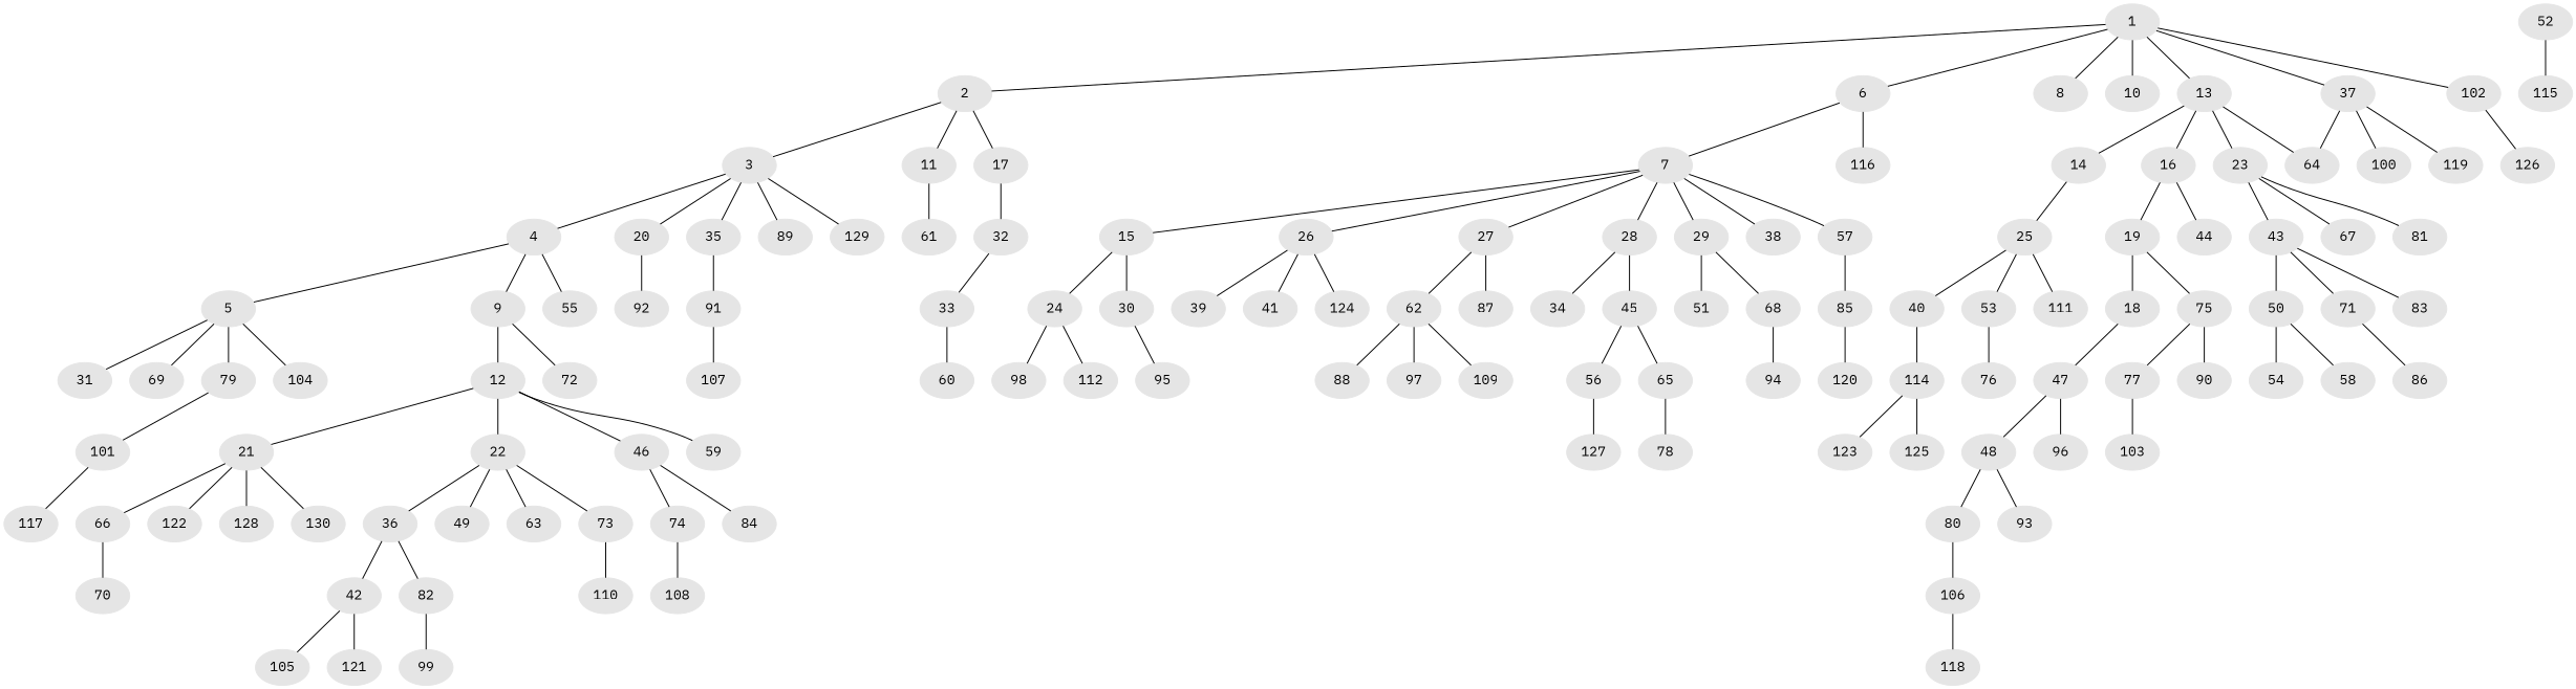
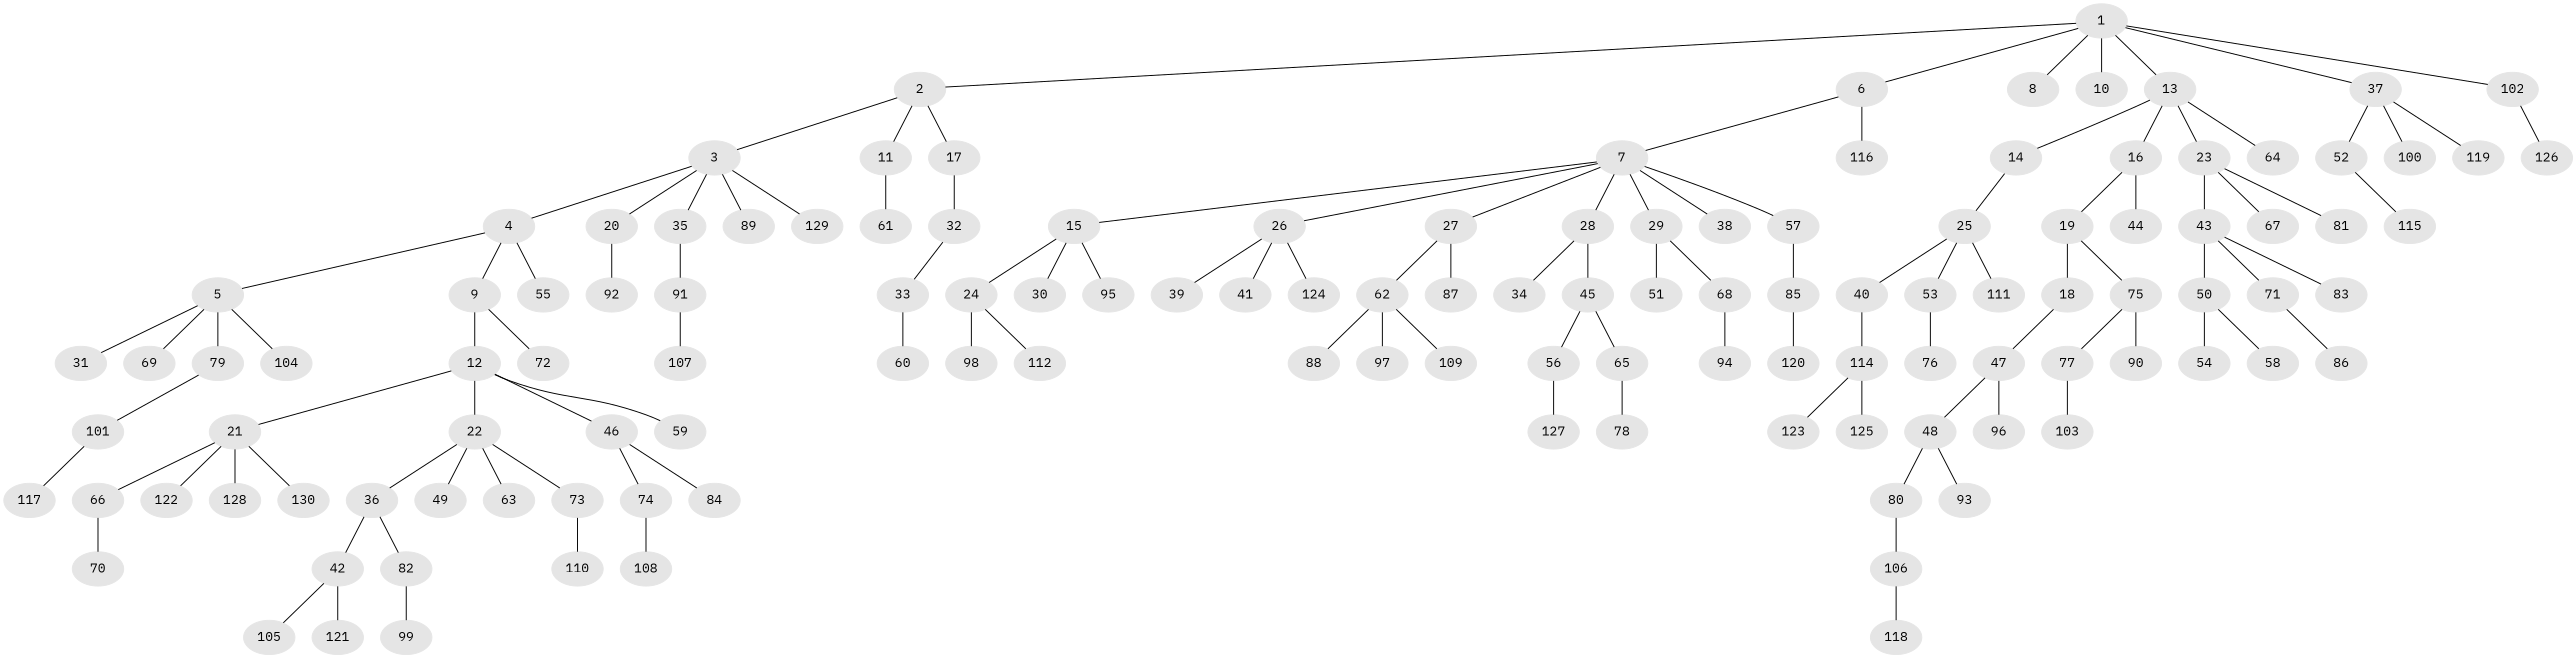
  graph {
    fontname="IBM Plex Mono"
    node [color=gray90 fontname="IBM Plex Mono" style=filled]
    edge [fontname="IBM Plex Mono"]
    1
    2
    6
    8
    10
    13
    37
    102
    3
    11
    17
    7
    116
    14
    16
    23
    64
    52
    100
    119
    126
    4
    20
    35
    89
    129
    61
    32
    5
    9
    55
    92
    91
    31
    69
    79
    104
    12
    72
    101
    15
    26
    27
    28
    29
    38
    57
    24
    30
    39
    41
    124
    62
    87
    34
    45
    51
    68
    85
    21
    22
    46
    59
    66
    122
    128
    130
    36
    49
    63
    73
    74
    84
    25
    19
    44
    43
    67
    81
    40
    53
    111
    98
    112
    95
    18
    47
    75
    33
    48
    96
    77
    90
    70
    42
    82
    110
    50
    71
    83
    114
    76
    88
    97
    109
    56
    65
    94
    60
    107
    105
    121
    99
    115
    123
    125
    54
    58
    86
    127
    78
    108
    80
    93
    106
    120
    103
    117
    118
    1 -- 2
    1 -- 6
    1 -- 8
    1 -- 10
    1 -- 13
    1 -- 37
    1 -- 102
    2 -- 3
    2 -- 11
    2 -- 17
    6 -- 7
    6 -- 116
    13 -- 14
    13 -- 16
    13 -- 23
    13 -- 64
-   37 -- 64
+   37 -- 52
    37 -- 100
    37 -- 119
    102 -- 126
    3 -- 4
    3 -- 20
    3 -- 35
    3 -- 89
    3 -- 129
    11 -- 61
    17 -- 32
    7 -- 15
    7 -- 26
    7 -- 27
    7 -- 28
    7 -- 29
    7 -- 38
    7 -- 57
    14 -- 25
    16 -- 19
    16 -- 44
    23 -- 43
    23 -- 67
    23 -- 81
    52 -- 115
    4 -- 5
    4 -- 9
    4 -- 55
    20 -- 92
    35 -- 91
    32 -- 33
    5 -- 31
    5 -- 69
    5 -- 79
    5 -- 104
    9 -- 12
    9 -- 72
    91 -- 107
    79 -- 101
    12 -- 21
    12 -- 22
    12 -- 46
    12 -- 59
    101 -- 117
    15 -- 24
    15 -- 30
    26 -- 39
    26 -- 41
    26 -- 124
    27 -- 62
    27 -- 87
    28 -- 34
    28 -- 45
    29 -- 51
    29 -- 68
    57 -- 85
    24 -- 98
    24 -- 112
-   30 -- 95
+   15 -- 95
    62 -- 88
    62 -- 97
    62 -- 109
    45 -- 56
    45 -- 65
    68 -- 94
    85 -- 120
    21 -- 66
    21 -- 122
    21 -- 128
    21 -- 130
    22 -- 36
    22 -- 49
    22 -- 63
    22 -- 73
    46 -- 74
    46 -- 84
    66 -- 70
    36 -- 42
    36 -- 82
    73 -- 110
    74 -- 108
    25 -- 40
    25 -- 53
    25 -- 111
    19 -- 18
    19 -- 75
    43 -- 50
    43 -- 71
    43 -- 83
    40 -- 114
    53 -- 76
    18 -- 47
    47 -- 48
    47 -- 96
    75 -- 77
    75 -- 90
    33 -- 60
    48 -- 80
    48 -- 93
    77 -- 103
    42 -- 105
    42 -- 121
    82 -- 99
    50 -- 54
    50 -- 58
    71 -- 86
    114 -- 123
    114 -- 125
    56 -- 127
    65 -- 78
    80 -- 106
    106 -- 118
  }
